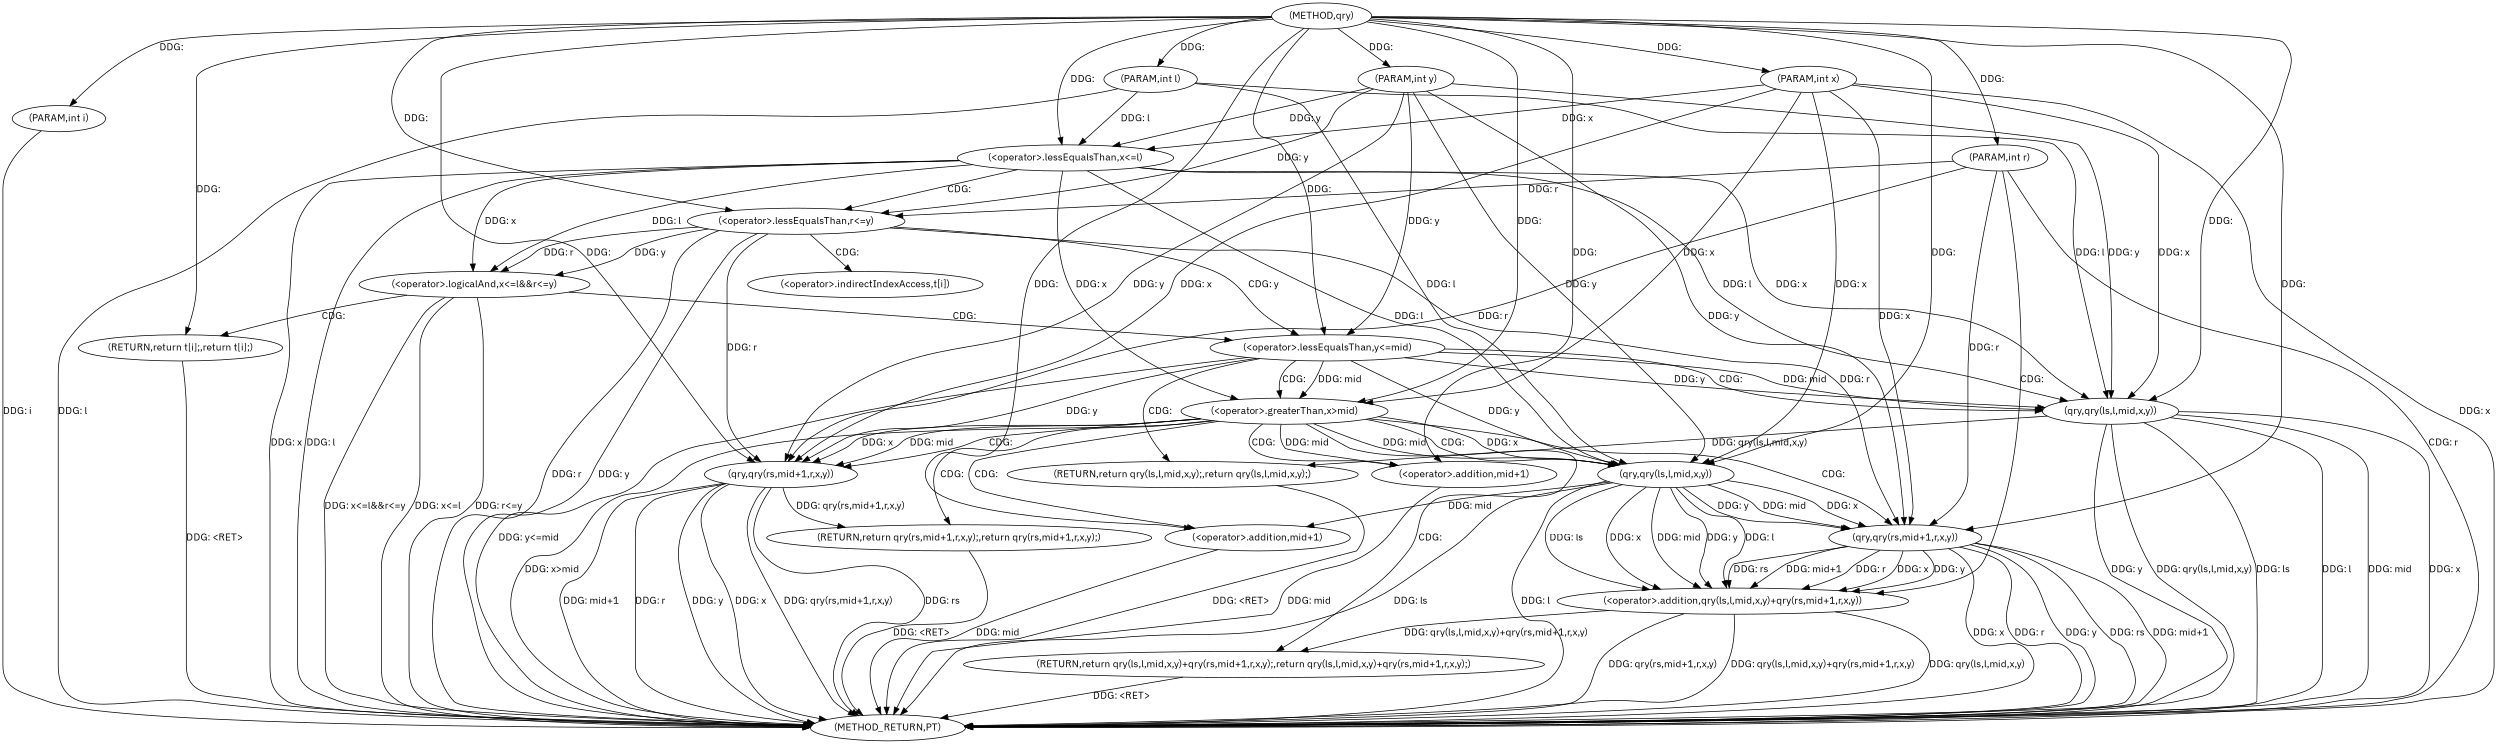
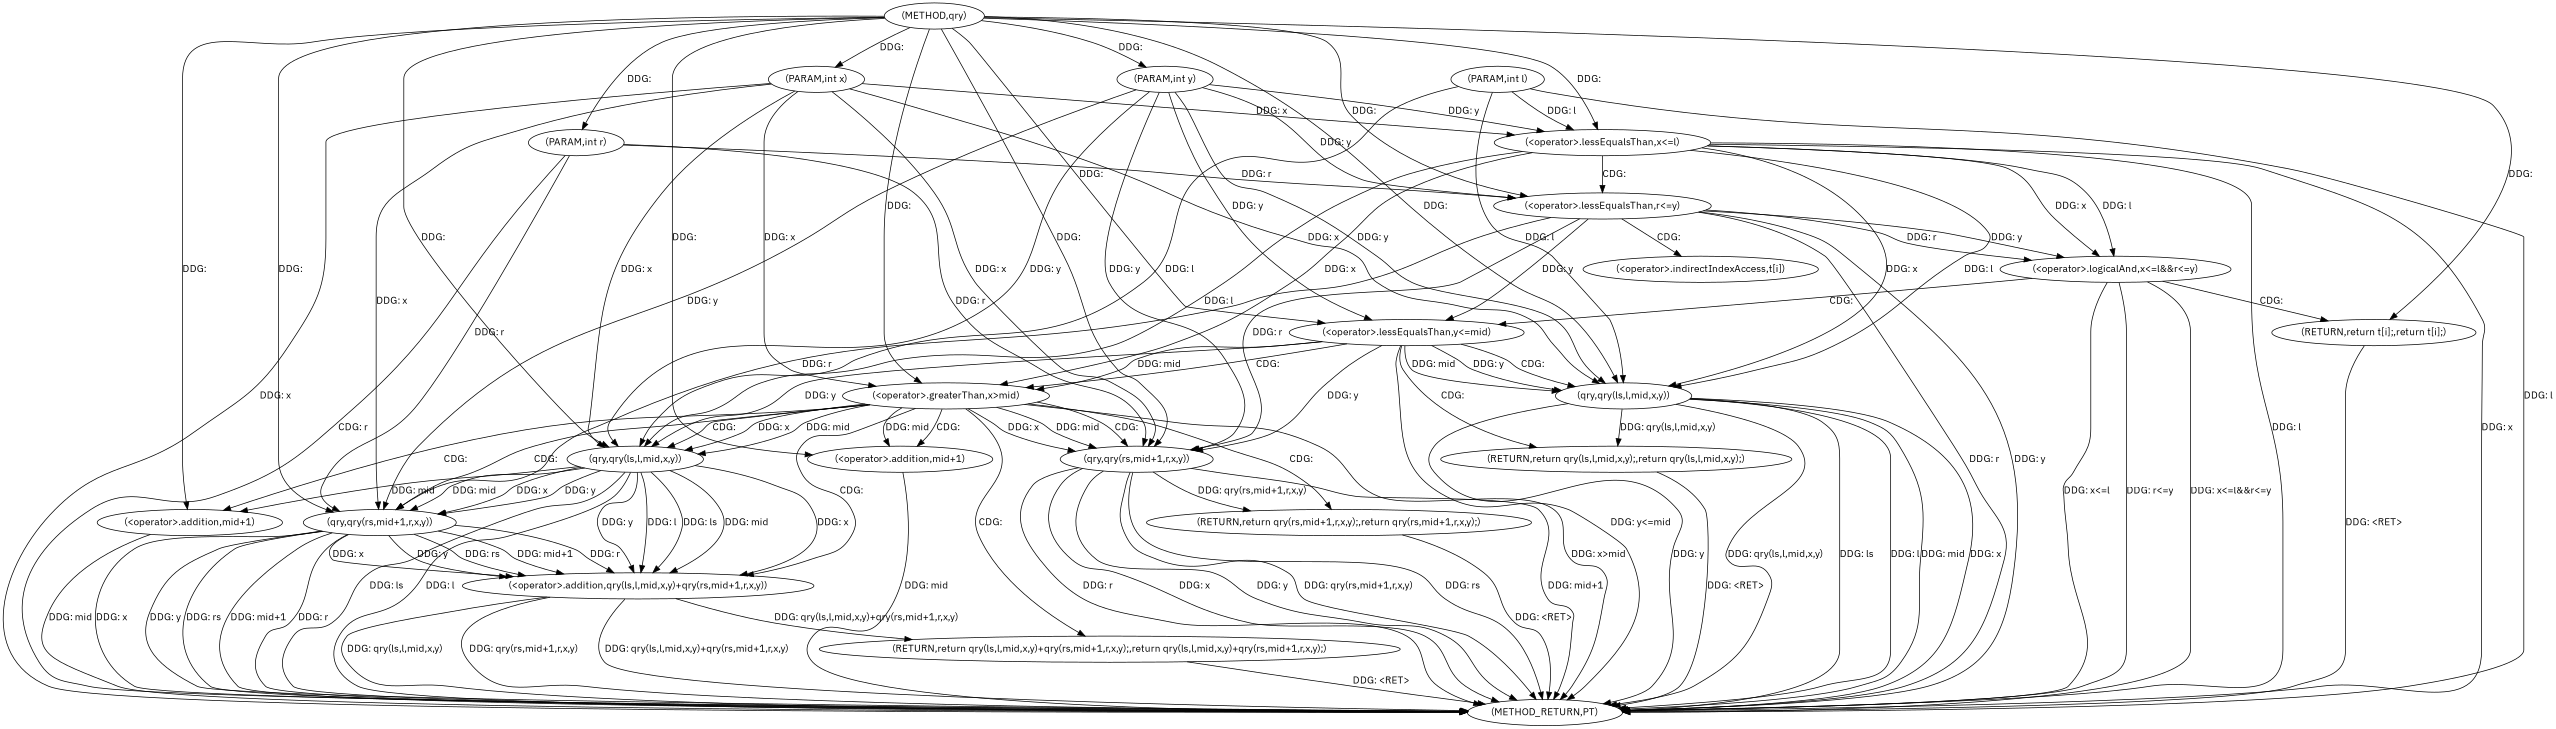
  digraph {
    fontname="IBM Plex Sans"
    node [fontname="IBM Plex Sans"]
    edge [fontname="IBM Plex Sans"]
    n1 [label="(METHOD,qry)"]
-   n2 [label="(PARAM,int i)"]
    n3 [label="(PARAM,int l)"]
    n4 [label="(PARAM,int r)"]
    n5 [label="(PARAM,int x)"]
    n6 [label="(PARAM,int y)"]
    n7 [label="(RETURN,return t[i];,return t[i];)"]
    n8 [label="(<operator>.lessEqualsThan,y<=mid)"]
    n9 [label="(<operator>.greaterThan,x>mid)"]
    n10 [label="(qry,qry(ls,l,mid,x,y))"]
    n11 [label="(qry,qry(rs,mid+1,r,x,y))"]
    n12 [label="(<operator>.lessEqualsThan,x<=l)"]
    n13 [label="(<operator>.lessEqualsThan,r<=y)"]
    n14 [label="(qry,qry(ls,l,mid,x,y))"]
    n15 [label="(qry,qry(rs,mid+1,r,x,y))"]
    n16 [label="(<operator>.addition,mid+1)"]
    n17 [label="(<operator>.addition,mid+1)"]
    n18 [label="(METHOD_RETURN,PT)"]
    n19 [label="(RETURN,return qry(ls,l,mid,x,y);,return qry(ls,l,mid,x,y);)"]
    n20 [label="(RETURN,return qry(ls,l,mid,x,y)+qry(rs,mid+1,r,x,y);,return qry(ls,l,mid,x,y)+qry(rs,mid+1,r,x,y);)"]
    n21 [label="(RETURN,return qry(rs,mid+1,r,x,y);,return qry(rs,mid+1,r,x,y);)"]
    n22 [label="(<operator>.addition,qry(ls,l,mid,x,y)+qry(rs,mid+1,r,x,y))"]
    n23 [label="(<operator>.logicalAnd,x<=l&&r<=y)"]
    n24 [label="(<operator>.indirectIndexAccess,t[i])"]
-   n1 -> n2 [label="DDG: "]
-   n1 -> n3 [label="DDG: "]
    n1 -> n4 [label="DDG: "]
    n1 -> n5 [label="DDG: "]
    n1 -> n6 [label="DDG: "]
    n1 -> n7 [label="DDG: "]
    n1 -> n8 [label="DDG: "]
    n1 -> n9 [label="DDG: "]
    n1 -> n10 [label="DDG: "]
    n1 -> n11 [label="DDG: "]
    n1 -> n12 [label="DDG: "]
    n1 -> n13 [label="DDG: "]
    n1 -> n14 [label="DDG: "]
    n1 -> n15 [label="DDG: "]
    n1 -> n16 [label="DDG: "]
    n1 -> n17 [label="DDG: "]
-   n2 -> n18 [label="DDG: i"]
    n3 -> n10 [label="DDG: l"]
    n3 -> n12 [label="DDG: l"]
    n3 -> n14 [label="DDG: l"]
    n3 -> n18 [label="DDG: l"]
    n4 -> n11 [label="DDG: r"]
    n4 -> n13 [label="DDG: r"]
    n4 -> n15 [label="DDG: r"]
    n4 -> n18 [label="CDG: r"]
    n5 -> n9 [label="DDG: x"]
    n5 -> n10 [label="DDG: x"]
    n5 -> n11 [label="DDG: x"]
    n5 -> n12 [label="DDG: x"]
    n5 -> n14 [label="DDG: x"]
    n5 -> n15 [label="DDG: x"]
    n5 -> n18 [label="DDG: x"]
    n6 -> n8 [label="DDG: y"]
    n6 -> n10 [label="DDG: y"]
    n6 -> n11 [label="DDG: y"]
    n6 -> n12 [label="DDG: y"]
    n6 -> n13 [label="DDG: y"]
    n6 -> n14 [label="DDG: y"]
    n6 -> n15 [label="DDG: y"]
    n7 -> n18 [label="DDG: <RET>"]
    n8 -> n9 [label="DDG: mid"]
    n8 -> n9 [label="CDG: "]
    n8 -> n10 [label="DDG: mid"]
    n8 -> n10 [label="DDG: y"]
    n8 -> n10 [label="CDG: "]
    n8 -> n11 [label="DDG: y"]
    n8 -> n14 [label="DDG: y"]
    n8 -> n18 [label="DDG: y<=mid"]
    n8 -> n19 [label="CDG: "]
    n9 -> n11 [label="DDG: x"]
    n9 -> n11 [label="DDG: mid"]
    n9 -> n11 [label="CDG: "]
    n9 -> n14 [label="DDG: x"]
    n9 -> n14 [label="DDG: mid"]
    n9 -> n14 [label="CDG: "]
    n9 -> n15 [label="CDG: "]
    n9 -> n16 [label="DDG: mid"]
    n9 -> n16 [label="CDG: "]
    n9 -> n17 [label="CDG: "]
    n9 -> n18 [label="DDG: x>mid"]
    n9 -> n20 [label="CDG: "]
    n9 -> n21 [label="CDG: "]
-   n4 -> n22 [label="CDG: "]
+   n9 -> n22 [label="CDG: "]
    n10 -> n18 [label="DDG: ls"]
    n10 -> n18 [label="DDG: l"]
    n10 -> n18 [label="DDG: mid"]
    n10 -> n18 [label="DDG: x"]
    n10 -> n18 [label="DDG: y"]
    n10 -> n18 [label="DDG: qry(ls,l,mid,x,y)"]
    n10 -> n19 [label="DDG: qry(ls,l,mid,x,y)"]
    n11 -> n18 [label="DDG: rs"]
    n11 -> n18 [label="DDG: mid+1"]
    n11 -> n18 [label="DDG: r"]
    n11 -> n18 [label="DDG: x"]
    n11 -> n18 [label="DDG: y"]
    n11 -> n18 [label="DDG: qry(rs,mid+1,r,x,y)"]
    n11 -> n21 [label="DDG: qry(rs,mid+1,r,x,y)"]
    n12 -> n9 [label="DDG: x"]
    n12 -> n10 [label="DDG: x"]
    n12 -> n10 [label="DDG: l"]
    n12 -> n13 [label="CDG: "]
    n12 -> n14 [label="DDG: l"]
    n12 -> n18 [label="DDG: x"]
    n12 -> n18 [label="DDG: l"]
    n12 -> n23 [label="DDG: x"]
    n12 -> n23 [label="DDG: l"]
-   n13 -> n8 [label="CDG: y"]
+   n13 -> n8 [label="DDG: y"]
    n13 -> n11 [label="DDG: r"]
    n13 -> n15 [label="DDG: r"]
    n13 -> n18 [label="DDG: r"]
    n13 -> n18 [label="DDG: y"]
    n13 -> n23 [label="DDG: y"]
    n13 -> n23 [label="DDG: r"]
    n13 -> n24 [label="CDG: "]
    n14 -> n15 [label="DDG: x"]
    n14 -> n15 [label="DDG: y"]
    n14 -> n15 [label="DDG: mid"]
    n14 -> n17 [label="DDG: mid"]
    n14 -> n18 [label="DDG: ls"]
    n14 -> n18 [label="DDG: l"]
    n14 -> n22 [label="DDG: y"]
    n14 -> n22 [label="DDG: l"]
    n14 -> n22 [label="DDG: ls"]
    n14 -> n22 [label="DDG: x"]
    n14 -> n22 [label="DDG: mid"]
    n15 -> n18 [label="DDG: rs"]
    n15 -> n18 [label="DDG: mid+1"]
    n15 -> n18 [label="DDG: r"]
    n15 -> n18 [label="DDG: x"]
    n15 -> n18 [label="DDG: y"]
    n15 -> n22 [label="DDG: x"]
    n15 -> n22 [label="DDG: y"]
    n15 -> n22 [label="DDG: rs"]
    n15 -> n22 [label="DDG: mid+1"]
    n15 -> n22 [label="DDG: r"]
    n16 -> n18 [label="DDG: mid"]
    n17 -> n18 [label="DDG: mid"]
    n19 -> n18 [label="DDG: <RET>"]
    n20 -> n18 [label="DDG: <RET>"]
    n21 -> n18 [label="DDG: <RET>"]
    n22 -> n18 [label="DDG: qry(ls,l,mid,x,y)"]
    n22 -> n18 [label="DDG: qry(rs,mid+1,r,x,y)"]
    n22 -> n18 [label="DDG: qry(ls,l,mid,x,y)+qry(rs,mid+1,r,x,y)"]
    n22 -> n20 [label="DDG: qry(ls,l,mid,x,y)+qry(rs,mid+1,r,x,y)"]
    n23 -> n7 [label="CDG: "]
    n23 -> n8 [label="CDG: "]
    n23 -> n18 [label="DDG: x<=l"]
    n23 -> n18 [label="DDG: r<=y"]
    n23 -> n18 [label="DDG: x<=l&&r<=y"]
  }
